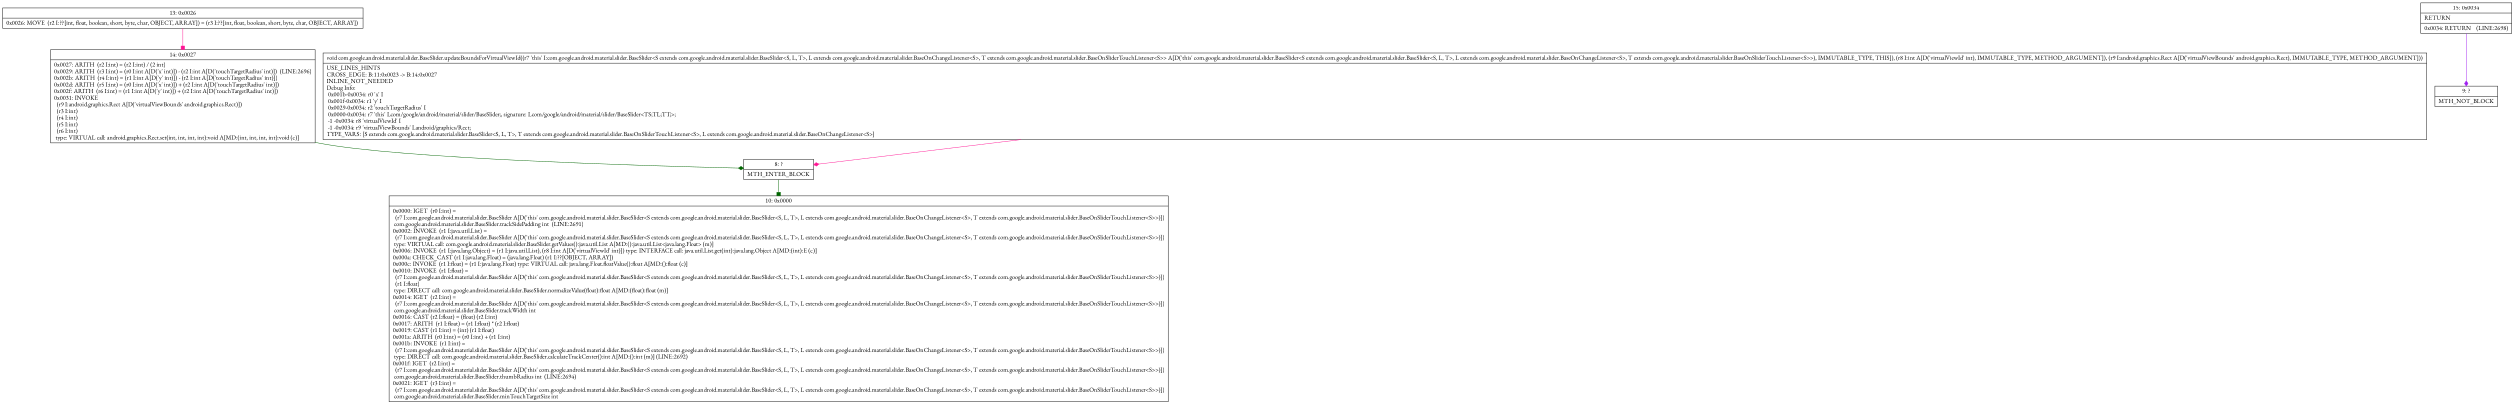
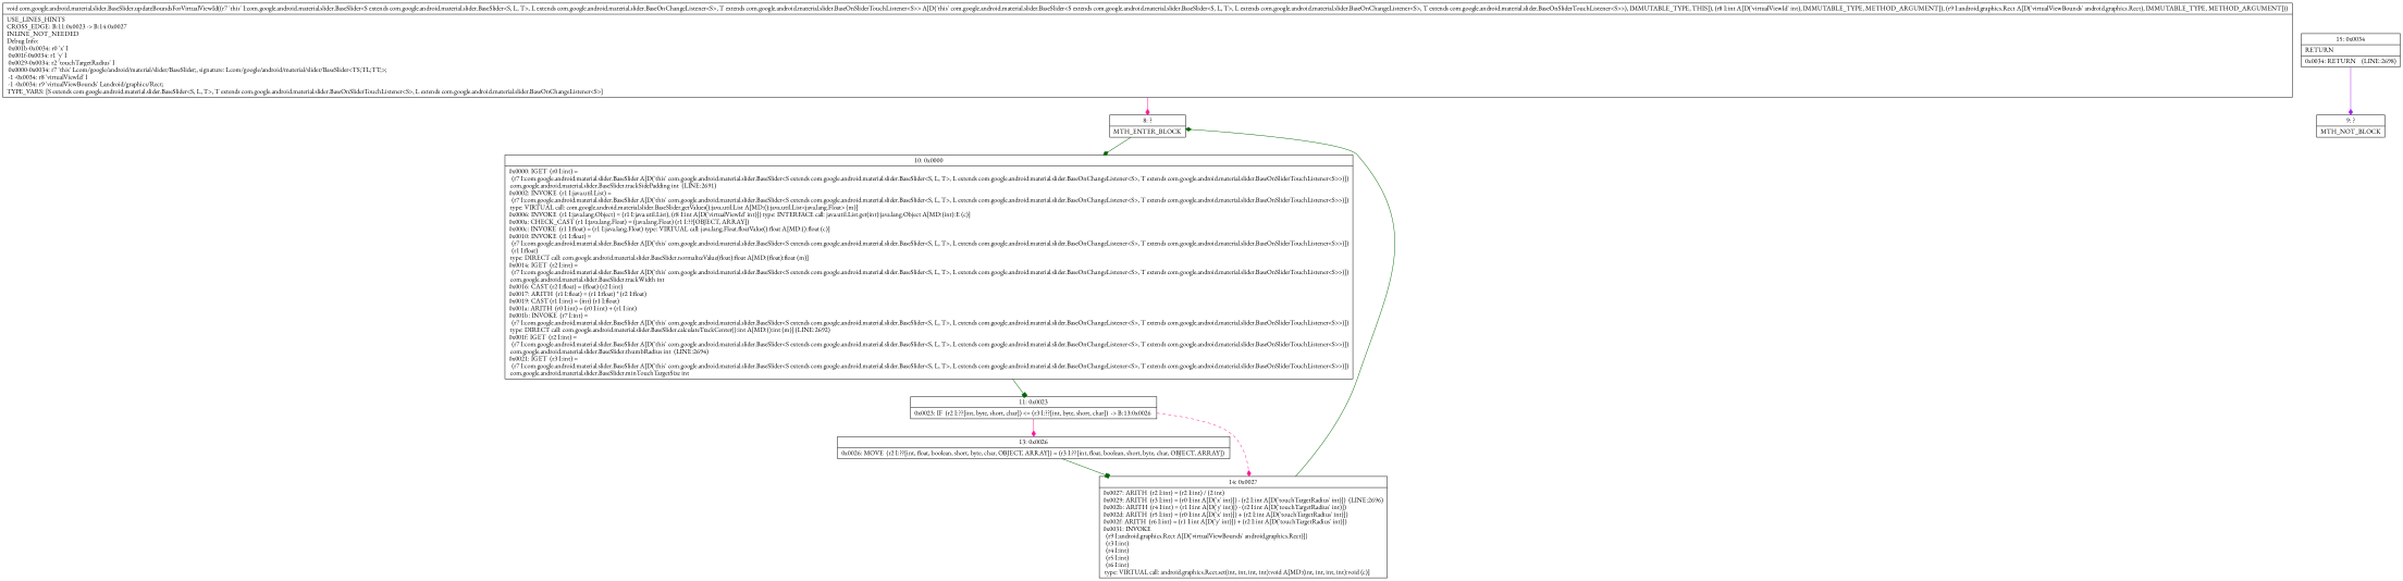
  digraph {
    fontname="EB Garamond"
    node [fontname="EB Garamond" shape=record]
    edge [arrowhead=diamond color=deeppink fontname="EB Garamond"]
    n1 [label="{8\:\ ?|MTH_ENTER_BLOCK\l}"]
-   n2 [label="{10\:\ 0x0000|0x0000: IGET  (r0 I:int) = \l  (r7 I:com.google.android.material.slider.BaseSlider A[D('this' com.google.android.material.slider.BaseSlider\<S extends com.google.android.material.slider.BaseSlider\<S, L, T\>, L extends com.google.android.material.slider.BaseOnChangeListener\<S\>, T extends com.google.android.material.slider.BaseOnSliderTouchListener\<S\>\>)])\l com.google.android.material.slider.BaseSlider.trackSidePadding int  (LINE:2691)\l0x0002: INVOKE  (r1 I:java.util.List) = \l  (r7 I:com.google.android.material.slider.BaseSlider A[D('this' com.google.android.material.slider.BaseSlider\<S extends com.google.android.material.slider.BaseSlider\<S, L, T\>, L extends com.google.android.material.slider.BaseOnChangeListener\<S\>, T extends com.google.android.material.slider.BaseOnSliderTouchListener\<S\>\>)])\l type: VIRTUAL call: com.google.android.material.slider.BaseSlider.getValues():java.util.List A[MD:():java.util.List\<java.lang.Float\> (m)]\l0x0006: INVOKE  (r1 I:java.lang.Object) = (r1 I:java.util.List), (r8 I:int A[D('virtualViewId' int)]) type: INTERFACE call: java.util.List.get(int):java.lang.Object A[MD:(int):E (c)]\l0x000a: CHECK_CAST (r1 I:java.lang.Float) = (java.lang.Float) (r1 I:??[OBJECT, ARRAY]) \l0x000c: INVOKE  (r1 I:float) = (r1 I:java.lang.Float) type: VIRTUAL call: java.lang.Float.floatValue():float A[MD:():float (c)]\l0x0010: INVOKE  (r1 I:float) = \l  (r7 I:com.google.android.material.slider.BaseSlider A[D('this' com.google.android.material.slider.BaseSlider\<S extends com.google.android.material.slider.BaseSlider\<S, L, T\>, L extends com.google.android.material.slider.BaseOnChangeListener\<S\>, T extends com.google.android.material.slider.BaseOnSliderTouchListener\<S\>\>)])\l  (r1 I:float)\l type: DIRECT call: com.google.android.material.slider.BaseSlider.normalizeValue(float):float A[MD:(float):float (m)]\l0x0014: IGET  (r2 I:int) = \l  (r7 I:com.google.android.material.slider.BaseSlider A[D('this' com.google.android.material.slider.BaseSlider\<S extends com.google.android.material.slider.BaseSlider\<S, L, T\>, L extends com.google.android.material.slider.BaseOnChangeListener\<S\>, T extends com.google.android.material.slider.BaseOnSliderTouchListener\<S\>\>)])\l com.google.android.material.slider.BaseSlider.trackWidth int \l0x0016: CAST (r2 I:float) = (float) (r2 I:int) \l0x0017: ARITH  (r1 I:float) = (r1 I:float) * (r2 I:float) \l0x0019: CAST (r1 I:int) = (int) (r1 I:float) \l0x001a: ARITH  (r0 I:int) = (r0 I:int) + (r1 I:int) \l0x001b: INVOKE  (r1 I:int) = \l  (r7 I:com.google.android.material.slider.BaseSlider A[D('this' com.google.android.material.slider.BaseSlider\<S extends com.google.android.material.slider.BaseSlider\<S, L, T\>, L extends com.google.android.material.slider.BaseOnChangeListener\<S\>, T extends com.google.android.material.slider.BaseOnSliderTouchListener\<S\>\>)])\l type: DIRECT call: com.google.android.material.slider.BaseSlider.calculateTrackCenter():int A[MD:():int (m)] (LINE:2692)\l0x001f: IGET  (r2 I:int) = \l  (r7 I:com.google.android.material.slider.BaseSlider A[D('this' com.google.android.material.slider.BaseSlider\<S extends com.google.android.material.slider.BaseSlider\<S, L, T\>, L extends com.google.android.material.slider.BaseOnChangeListener\<S\>, T extends com.google.android.material.slider.BaseOnSliderTouchListener\<S\>\>)])\l com.google.android.material.slider.BaseSlider.thumbRadius int  (LINE:2694)\l0x0021: IGET  (r3 I:int) = \l  (r7 I:com.google.android.material.slider.BaseSlider A[D('this' com.google.android.material.slider.BaseSlider\<S extends com.google.android.material.slider.BaseSlider\<S, L, T\>, L extends com.google.android.material.slider.BaseOnChangeListener\<S\>, T extends com.google.android.material.slider.BaseOnSliderTouchListener\<S\>\>)])\l com.google.android.material.slider.BaseSlider.minTouchTargetSize int \l}"]
+   n2 [label="{10\:\ 0x0000|0x0000: IGET  (r0 I:int) = \l  (r7 I:com.google.android.material.slider.BaseSlider A[D('this' com.google.android.material.slider.BaseSlider\<S extends com.google.android.material.slider.BaseSlider\<S, L, T\>, L extends com.google.android.material.slider.BaseOnChangeListener\<S\>, T extends com.google.android.material.slider.BaseOnSliderTouchListener\<S\>\>)])\l com.google.android.material.slider.BaseSlider.trackSidePadding int  (LINE:2691)\l0x0002: INVOKE  (r1 I:java.util.List) = \l  (r7 I:com.google.android.material.slider.BaseSlider A[D('this' com.google.android.material.slider.BaseSlider\<S extends com.google.android.material.slider.BaseSlider\<S, L, T\>, L extends com.google.android.material.slider.BaseOnChangeListener\<S\>, T extends com.google.android.material.slider.BaseOnSliderTouchListener\<S\>\>)])\l type: VIRTUAL call: com.google.android.material.slider.BaseSlider.getValues():java.util.List A[MD:():java.util.List\<java.lang.Float\> (m)]\l0x0006: INVOKE  (r1 I:java.lang.Object) = (r1 I:java.util.List), (r8 I:int A[D('virtualViewId' int)]) type: INTERFACE call: java.util.List.get(int):java.lang.Object A[MD:(int):E (c)]\l0x000a: CHECK_CAST (r1 I:java.lang.Float) = (java.lang.Float) (r1 I:??[OBJECT, ARRAY]) \l0x000c: INVOKE  (r1 I:float) = (r1 I:java.lang.Float) type: VIRTUAL call: java.lang.Float.floatValue():float A[MD:():float (c)]\l0x0010: INVOKE  (r1 I:float) = \l  (r7 I:com.google.android.material.slider.BaseSlider A[D('this' com.google.android.material.slider.BaseSlider\<S extends com.google.android.material.slider.BaseSlider\<S, L, T\>, L extends com.google.android.material.slider.BaseOnChangeListener\<S\>, T extends com.google.android.material.slider.BaseOnSliderTouchListener\<S\>\>)])\l  (r1 I:float)\l type: DIRECT call: com.google.android.material.slider.BaseSlider.normalizeValue(float):float A[MD:(float):float (m)]\l0x0014: IGET  (r2 I:int) = \l  (r7 I:com.google.android.material.slider.BaseSlider A[D('this' com.google.android.material.slider.BaseSlider\<S extends com.google.android.material.slider.BaseSlider\<S, L, T\>, L extends com.google.android.material.slider.BaseOnChangeListener\<S\>, T extends com.google.android.material.slider.BaseOnSliderTouchListener\<S\>\>)])\l com.google.android.material.slider.BaseSlider.trackWidth int \l0x0016: CAST (r2 I:float) = (float) (r2 I:int) \l0x0017: ARITH  (r1 I:float) = (r1 I:float) * (r2 I:float) \l0x0019: CAST (r1 I:int) = (int) (r1 I:float) \l0x001a: ARITH  (r0 I:int) = (r0 I:int) + (r1 I:int) \l0x001b: INVOKE  (r7 I:int) = \l  (r7 I:com.google.android.material.slider.BaseSlider A[D('this' com.google.android.material.slider.BaseSlider\<S extends com.google.android.material.slider.BaseSlider\<S, L, T\>, L extends com.google.android.material.slider.BaseOnChangeListener\<S\>, T extends com.google.android.material.slider.BaseOnSliderTouchListener\<S\>\>)])\l type: DIRECT call: com.google.android.material.slider.BaseSlider.calculateTrackCenter():int A[MD:():int (m)] (LINE:2692)\l0x001f: IGET  (r2 I:int) = \l  (r7 I:com.google.android.material.slider.BaseSlider A[D('this' com.google.android.material.slider.BaseSlider\<S extends com.google.android.material.slider.BaseSlider\<S, L, T\>, L extends com.google.android.material.slider.BaseOnChangeListener\<S\>, T extends com.google.android.material.slider.BaseOnSliderTouchListener\<S\>\>)])\l com.google.android.material.slider.BaseSlider.thumbRadius int  (LINE:2694)\l0x0021: IGET  (r3 I:int) = \l  (r7 I:com.google.android.material.slider.BaseSlider A[D('this' com.google.android.material.slider.BaseSlider\<S extends com.google.android.material.slider.BaseSlider\<S, L, T\>, L extends com.google.android.material.slider.BaseOnChangeListener\<S\>, T extends com.google.android.material.slider.BaseOnSliderTouchListener\<S\>\>)])\l com.google.android.material.slider.BaseSlider.minTouchTargetSize int \l}"]
+   n3 [label="{11\:\ 0x0023|0x0023: IF  (r2 I:??[int, byte, short, char]) \<= (r3 I:??[int, byte, short, char])  \-\> B:13:0x0026 \l}"]
    n4 [label="{13\:\ 0x0026|0x0026: MOVE  (r2 I:??[int, float, boolean, short, byte, char, OBJECT, ARRAY]) = (r3 I:??[int, float, boolean, short, byte, char, OBJECT, ARRAY]) \l}"]
    n5 [label="{14\:\ 0x0027|0x0027: ARITH  (r2 I:int) = (r2 I:int) \/ (2 int) \l0x0029: ARITH  (r3 I:int) = (r0 I:int A[D('x' int)]) \- (r2 I:int A[D('touchTargetRadius' int)])  (LINE:2696)\l0x002b: ARITH  (r4 I:int) = (r1 I:int A[D('y' int)]) \- (r2 I:int A[D('touchTargetRadius' int)]) \l0x002d: ARITH  (r5 I:int) = (r0 I:int A[D('x' int)]) + (r2 I:int A[D('touchTargetRadius' int)]) \l0x002f: ARITH  (r6 I:int) = (r1 I:int A[D('y' int)]) + (r2 I:int A[D('touchTargetRadius' int)]) \l0x0031: INVOKE  \l  (r9 I:android.graphics.Rect A[D('virtualViewBounds' android.graphics.Rect)])\l  (r3 I:int)\l  (r4 I:int)\l  (r5 I:int)\l  (r6 I:int)\l type: VIRTUAL call: android.graphics.Rect.set(int, int, int, int):void A[MD:(int, int, int, int):void (c)]\l}"]
    n6 [label="{15\:\ 0x0034|RETURN\l|0x0034: RETURN    (LINE:2698)\l}"]
    n7 [label="{9\:\ ?|MTH_NOT_BLOCK\l}"]
    n8 [label="{void com.google.android.material.slider.BaseSlider.updateBoundsForVirtualViewId((r7 'this' I:com.google.android.material.slider.BaseSlider\<S extends com.google.android.material.slider.BaseSlider\<S, L, T\>, L extends com.google.android.material.slider.BaseOnChangeListener\<S\>, T extends com.google.android.material.slider.BaseOnSliderTouchListener\<S\>\> A[D('this' com.google.android.material.slider.BaseSlider\<S extends com.google.android.material.slider.BaseSlider\<S, L, T\>, L extends com.google.android.material.slider.BaseOnChangeListener\<S\>, T extends com.google.android.material.slider.BaseOnSliderTouchListener\<S\>\>), IMMUTABLE_TYPE, THIS]), (r8 I:int A[D('virtualViewId' int), IMMUTABLE_TYPE, METHOD_ARGUMENT]), (r9 I:android.graphics.Rect A[D('virtualViewBounds' android.graphics.Rect), IMMUTABLE_TYPE, METHOD_ARGUMENT]))  | USE_LINES_HINTS\lCROSS_EDGE: B:11:0x0023 \-\> B:14:0x0027\lINLINE_NOT_NEEDED\lDebug Info:\l  0x001b\-0x0034: r0 'x' I\l  0x001f\-0x0034: r1 'y' I\l  0x0029\-0x0034: r2 'touchTargetRadius' I\l  0x0000\-0x0034: r7 'this' Lcom\/google\/android\/material\/slider\/BaseSlider;, signature: Lcom\/google\/android\/material\/slider\/BaseSlider\<TS;TL;TT;\>;\l  \-1 \-0x0034: r8 'virtualViewId' I\l  \-1 \-0x0034: r9 'virtualViewBounds' Landroid\/graphics\/Rect;\lTYPE_VARS: [S extends com.google.android.material.slider.BaseSlider\<S, L, T\>, T extends com.google.android.material.slider.BaseOnSliderTouchListener\<S\>, L extends com.google.android.material.slider.BaseOnChangeListener\<S\>]\l}"]
-   n1 -> n2 [arrowhead=box color=darkgreen]
-   n4 -> n5 [arrowhead=box]
+   n1 -> n2 [color=darkgreen]
+   n2 -> n3 [arrowhead=box color=darkgreen]
+   n3 -> n4
+   n3 -> n5 [style=dashed]
+   n4 -> n5 [arrowhead=box color=darkgreen]
    n5 -> n1 [color=darkgreen]
    n6 -> n7 [color=purple]
    n8 -> n1
  }
